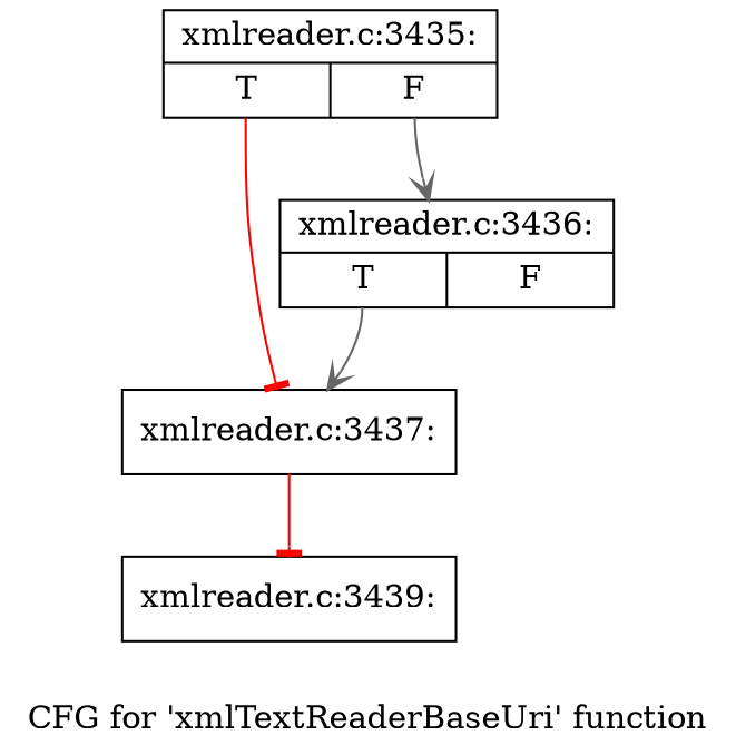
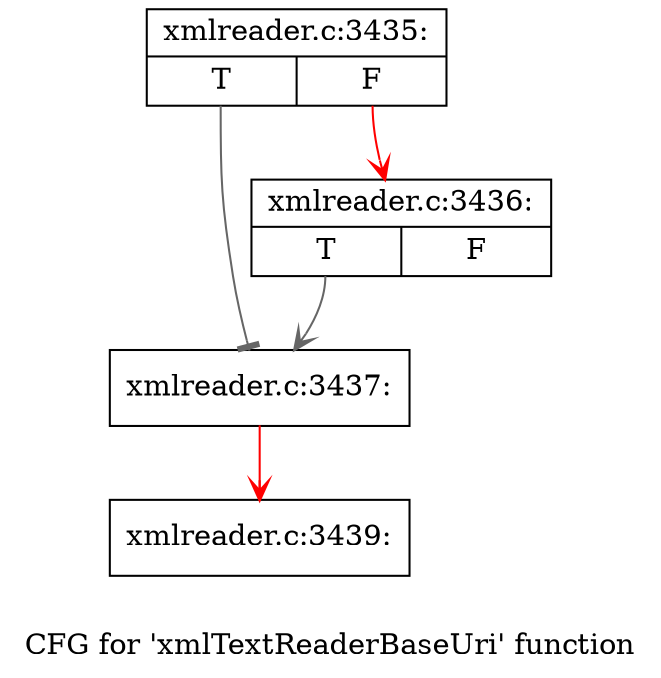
  digraph {
    label="CFG for 'xmlTextReaderBaseUri' function"
    node [shape=record]
    edge [arrowhead=tee color=gray40 tailport=s0]
    n1 [label="{xmlreader.c:3435:|{<s0>T|<s1>F}}"]
    n2 [label="{xmlreader.c:3437:}"]
    n3 [label="{xmlreader.c:3436:|{<s0>T|<s1>F}}"]
    n4 [label="{xmlreader.c:3439:}"]
-   n1 -> n2 [color=red]
-   n1 -> n3 [arrowhead=vee tailport=s1]
-   n2 -> n4 [color=red tailport=""]
+   n1 -> n2
+   n1 -> n3 [arrowhead=vee color=red tailport=s1]
+   n2 -> n4 [arrowhead=vee color=red tailport=""]
    n3 -> n2 [arrowhead=vee]
  }
